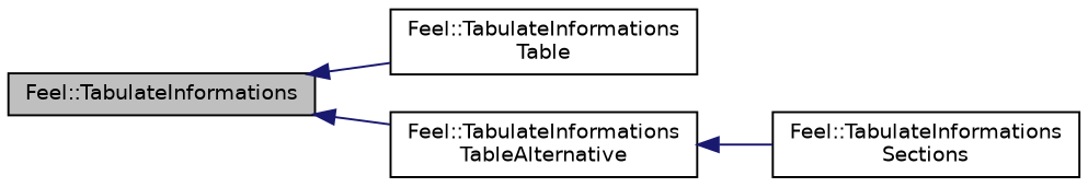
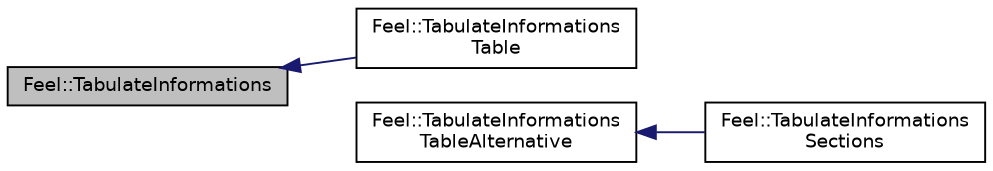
  digraph {
    rankdir=LR
    node [color=black fillcolor=white fontname=Helvetica fontsize=10 shape=record style=filled]
    edge [color=midnightblue dir=back fontname=Helvetica fontsize=10 labelfontname=Helvetica labelfontsize=10 style=solid]
    n1 [fillcolor=grey75 fontcolor=black height=0.2 label="Feel::TabulateInformations" width=0.4]
    n2 [height=0.2 label="Feel::TabulateInformations\lTable" width=0.4]
    n3 [height=0.2 label="Feel::TabulateInformations\lTableAlternative" width=0.4]
    n4 [height=0.2 label="Feel::TabulateInformations\lSections" width=0.4]
    n1 -> n2
-   n1 -> n3
    n3 -> n4
  }
